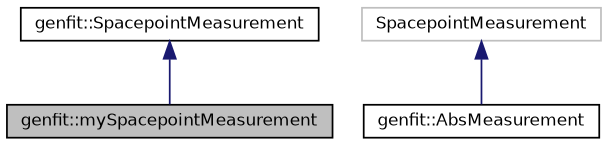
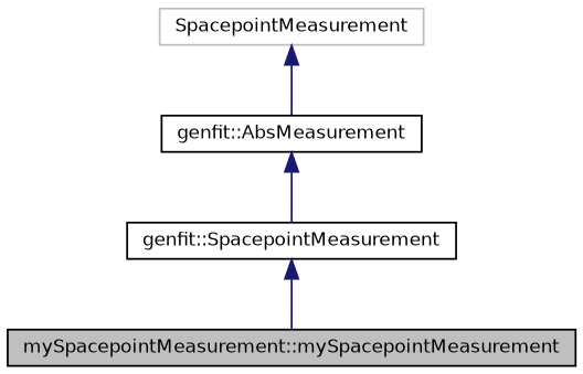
  digraph {
    node [color=black fillcolor=white fontname=Helvetica fontsize=10 shape=record style=filled]
    edge [color=midnightblue dir=back fontname=Helvetica fontsize=10 labelfontname=Helvetica labelfontsize=10 style=solid]
-   n1 [fillcolor=grey75 fontcolor=black height=0.2 label="genfit::mySpacepointMeasurement" width=0.4]
+   n1 [fillcolor=grey75 fontcolor=black height=0.2 label="mySpacepointMeasurement::mySpacepointMeasurement" width=0.4]
    n2 [height=0.2 label="genfit::SpacepointMeasurement" width=0.4]
    n3 [height=0.2 label="genfit::AbsMeasurement" width=0.4]
    n4 [color=grey75 height=0.2 label=SpacepointMeasurement width=0.4]
    n2 -> n1
+   n3 -> n2
    n4 -> n3
  }
